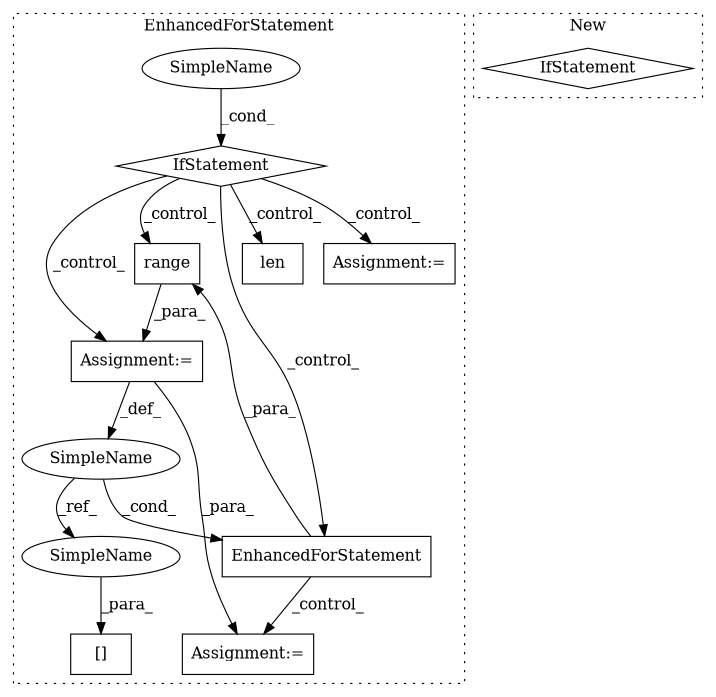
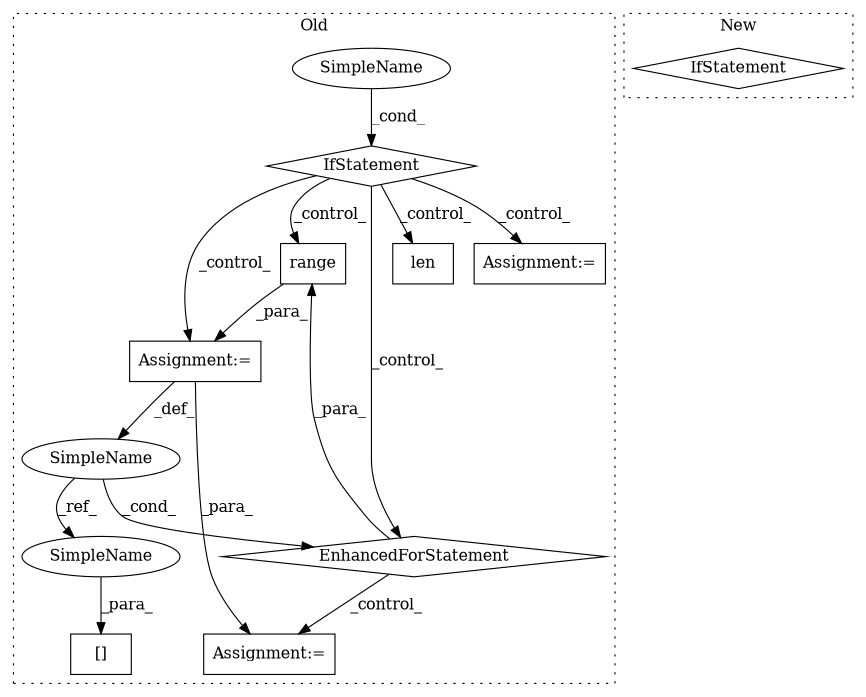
  digraph {
    node [a=7 l=1 s="4552,4634" shape=box]
    n1 [a=32 l="6,1" label=range s="4617,4633"]
    n2 [l="57,2" label="Assignment:="]
-   n3 [a=70 l="57,2" label=EnhancedForStatement]
+   n3 [a=70 l="57,2" label=EnhancedForStatement shape=diamond]
    n4 [a=2 l="19,1" label="[]" s="4742,4762"]
    n5 [a=42 label=SimpleName s=4613 shape=ellipse]
    n6 [a=32 l="4,1" label=len s="4623,4632"]
    n7 [label="Assignment:=" s=4653]
    n8 [a=25 l="4,2" label=IfStatement s="3907,3946" shape=diamond]
    n9 [a=42 label=SimpleName shape=ellipse l="" s=""]
    n10 [label="Assignment:=" s=4532]
    n11 [a=42 label=SimpleName s=4761 shape=ellipse]
    n12 [a=25 l="4,2" label=IfStatement s="4012,4052" shape=diamond]
    subgraph cluster_1 {
-     label=EnhancedForStatement
+     label=Old
      style=dotted
      n1
      n2
      n3
      n4
      n5
      n6
      n7
      n8
      n9
      n10
      n11
    }
    subgraph cluster_2 {
      label=New
      style=dotted
      n12
    }
    n1 -> n2 [label=_para_]
    n2 -> n5 [label=_def_]
    n2 -> n7 [label=_para_]
    n3 -> n1 [label=_para_]
    n3 -> n7 [label=_control_]
    n5 -> n3 [label=_cond_]
    n5 -> n11 [label=_ref_]
    n8 -> n1 [label=_control_]
    n8 -> n2 [label=_control_]
    n8 -> n3 [label=_control_]
    n8 -> n6 [label=_control_]
    n8 -> n10 [label=_control_]
    n9 -> n8 [label=_cond_]
    n11 -> n4 [label=_para_]
  }
